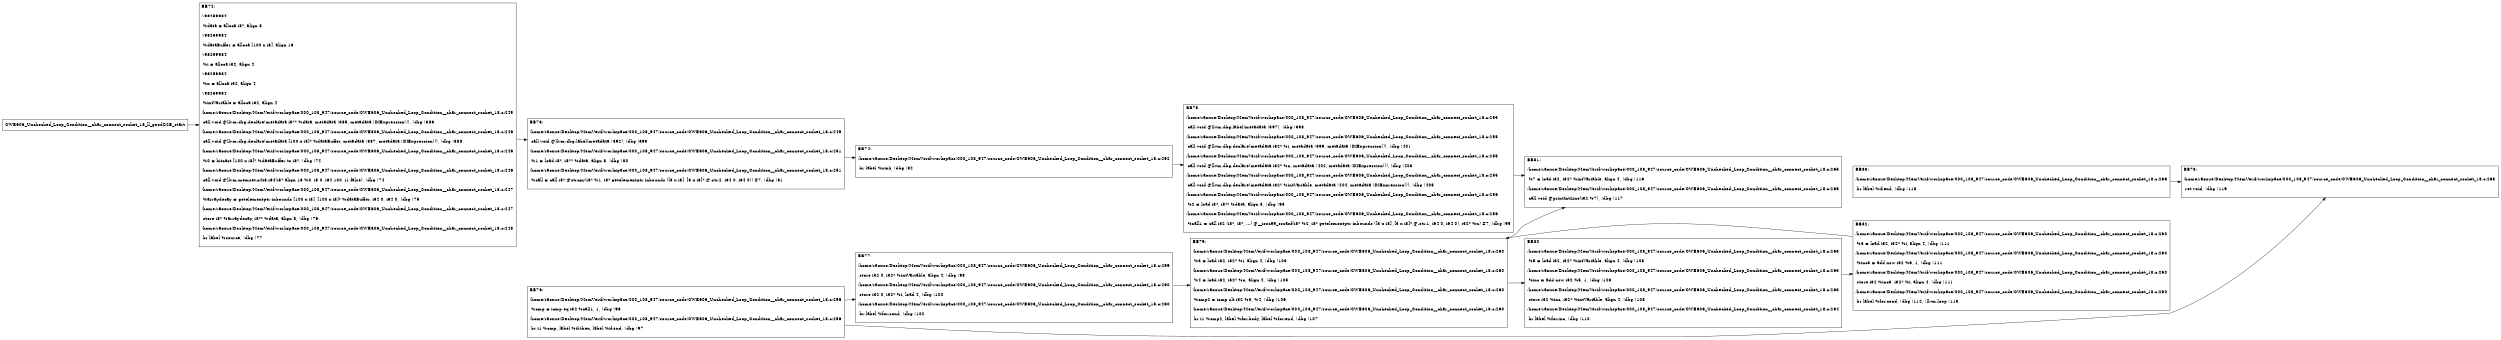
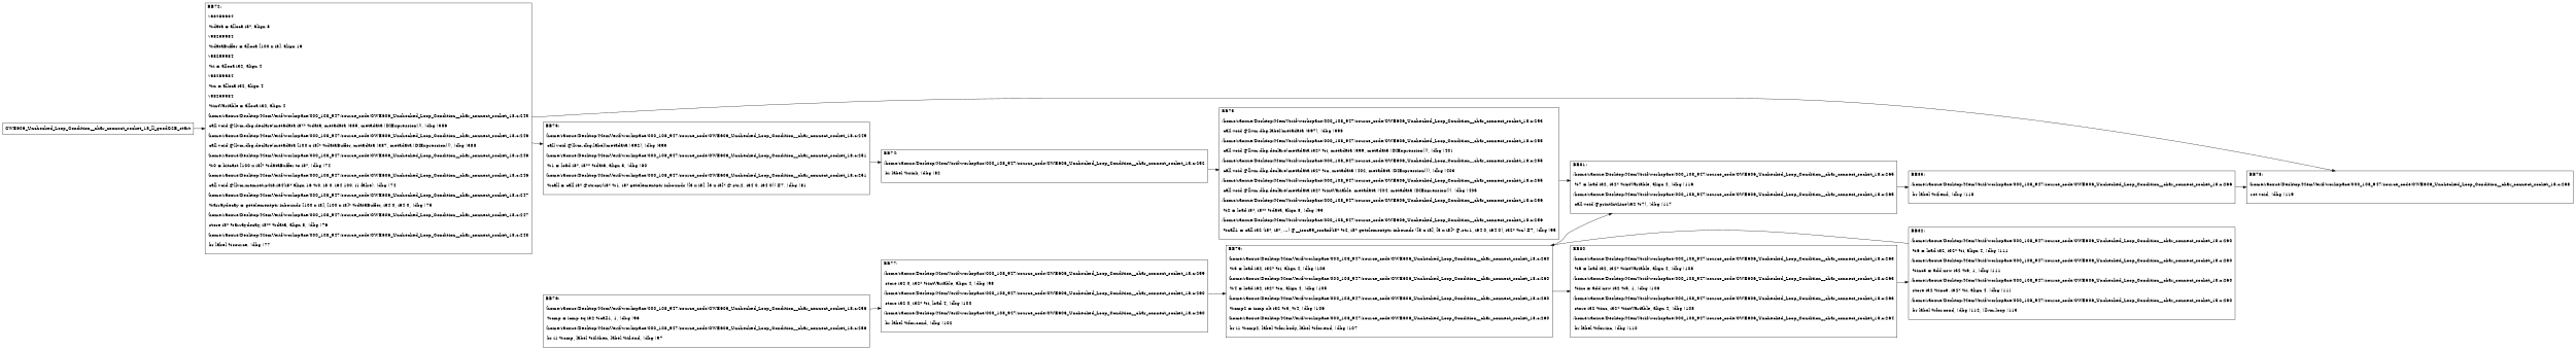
  digraph {
    rankdir=LR
    node [shape=record]
    n1 [label="{CWE606_Unchecked_Loop_Condition__char_connect_socket_18_ll_goodG2B_start}"]
    n2 [label="{BB72:\l\l/:98259984\l\n  %data = alloca i8*, align 8\l\n/:98259984\l\n  %dataBuffer = alloca [100 x i8], align 16\l\n/:98259984\l\n  %i = alloca i32, align 4\l\n/:98259984\l\n  %n = alloca i32, align 4\l\n/:98259984\l\n  %intVariable = alloca i32, align 4\l\n/home/raoxue/Desktop/MemVerif/workspace/000_108_947/source_code/CWE606_Unchecked_Loop_Condition__char_connect_socket_18.c:245\l\n  call void @llvm.dbg.declare(metadata i8** %data, metadata !385, metadata !DIExpression()), !dbg !386\l\n/home/raoxue/Desktop/MemVerif/workspace/000_108_947/source_code/CWE606_Unchecked_Loop_Condition__char_connect_socket_18.c:246\l\n  call void @llvm.dbg.declare(metadata [100 x i8]* %dataBuffer, metadata !387, metadata !DIExpression()), !dbg !388\l\n/home/raoxue/Desktop/MemVerif/workspace/000_108_947/source_code/CWE606_Unchecked_Loop_Condition__char_connect_socket_18.c:246\l\n  %0 = bitcast [100 x i8]* %dataBuffer to i8*, !dbg !74\l\n/home/raoxue/Desktop/MemVerif/workspace/000_108_947/source_code/CWE606_Unchecked_Loop_Condition__char_connect_socket_18.c:246\l\n  call void @llvm.memset.p0i8.i64(i8* align 16 %0, i8 0, i64 100, i1 false), !dbg !74\l\n/home/raoxue/Desktop/MemVerif/workspace/000_108_947/source_code/CWE606_Unchecked_Loop_Condition__char_connect_socket_18.c:247\l\n  %arraydecay = getelementptr inbounds [100 x i8], [100 x i8]* %dataBuffer, i64 0, i64 0, !dbg !75\l\n/home/raoxue/Desktop/MemVerif/workspace/000_108_947/source_code/CWE606_Unchecked_Loop_Condition__char_connect_socket_18.c:247\l\n  store i8* %arraydecay, i8** %data, align 8, !dbg !76\l\n/home/raoxue/Desktop/MemVerif/workspace/000_108_947/source_code/CWE606_Unchecked_Loop_Condition__char_connect_socket_18.c:248\l\n  br label %source, !dbg !77\l\n}"]
    n3 [label="{BB73:\l\l/home/raoxue/Desktop/MemVerif/workspace/000_108_947/source_code/CWE606_Unchecked_Loop_Condition__char_connect_socket_18.c:249\l\n  call void @llvm.dbg.label(metadata !392), !dbg !393\l\n/home/raoxue/Desktop/MemVerif/workspace/000_108_947/source_code/CWE606_Unchecked_Loop_Condition__char_connect_socket_18.c:251\l\n  %1 = load i8*, i8** %data, align 8, !dbg !80\l\n/home/raoxue/Desktop/MemVerif/workspace/000_108_947/source_code/CWE606_Unchecked_Loop_Condition__char_connect_socket_18.c:251\l\n  %call = call i8* @strcpy(i8* %1, i8* getelementptr inbounds ([3 x i8], [3 x i8]* @.str.2, i64 0, i64 0)) #7, !dbg !81\l\n}"]
    n4 [label="{BB74:\l\l/home/raoxue/Desktop/MemVerif/workspace/000_108_947/source_code/CWE606_Unchecked_Loop_Condition__char_connect_socket_18.c:252\l\n  br label %sink, !dbg !82\l\n}"]
    n5 [label="{BB75:\l\l/home/raoxue/Desktop/MemVerif/workspace/000_108_947/source_code/CWE606_Unchecked_Loop_Condition__char_connect_socket_18.c:253\l\n  call void @llvm.dbg.label(metadata !397), !dbg !398\l\n/home/raoxue/Desktop/MemVerif/workspace/000_108_947/source_code/CWE606_Unchecked_Loop_Condition__char_connect_socket_18.c:255\l\n  call void @llvm.dbg.declare(metadata i32* %i, metadata !399, metadata !DIExpression()), !dbg !401\l\n/home/raoxue/Desktop/MemVerif/workspace/000_108_947/source_code/CWE606_Unchecked_Loop_Condition__char_connect_socket_18.c:255\l\n  call void @llvm.dbg.declare(metadata i32* %n, metadata !402, metadata !DIExpression()), !dbg !403\l\n/home/raoxue/Desktop/MemVerif/workspace/000_108_947/source_code/CWE606_Unchecked_Loop_Condition__char_connect_socket_18.c:255\l\n  call void @llvm.dbg.declare(metadata i32* %intVariable, metadata !404, metadata !DIExpression()), !dbg !405\l\n/home/raoxue/Desktop/MemVerif/workspace/000_108_947/source_code/CWE606_Unchecked_Loop_Condition__char_connect_socket_18.c:256\l\n  %2 = load i8*, i8** %data, align 8, !dbg !93\l\n/home/raoxue/Desktop/MemVerif/workspace/000_108_947/source_code/CWE606_Unchecked_Loop_Condition__char_connect_socket_18.c:256\l\n  %call1 = call i32 (i8*, i8*, ...) @__isoc99_sscanf(i8* %2, i8* getelementptr inbounds ([3 x i8], [3 x i8]* @.str.1, i64 0, i64 0), i32* %n) #7, !dbg !95\l\n}"]
    n6 [label="{BB81:\l\l/home/raoxue/Desktop/MemVerif/workspace/000_108_947/source_code/CWE606_Unchecked_Loop_Condition__char_connect_socket_18.c:265\l\n  %7 = load i32, i32* %intVariable, align 4, !dbg !116\l\n/home/raoxue/Desktop/MemVerif/workspace/000_108_947/source_code/CWE606_Unchecked_Loop_Condition__char_connect_socket_18.c:265\l\n  call void @printIntLine(i32 %7), !dbg !117\l\n}"]
    n7 [label="{BB76:\l\l/home/raoxue/Desktop/MemVerif/workspace/000_108_947/source_code/CWE606_Unchecked_Loop_Condition__char_connect_socket_18.c:256\l\n  %cmp = icmp eq i32 %call1, 1, !dbg !96\l\n/home/raoxue/Desktop/MemVerif/workspace/000_108_947/source_code/CWE606_Unchecked_Loop_Condition__char_connect_socket_18.c:256\l\n  br i1 %cmp, label %if.then, label %if.end, !dbg !97\l\n}"]
    n8 [label="{BB77:\l\l/home/raoxue/Desktop/MemVerif/workspace/000_108_947/source_code/CWE606_Unchecked_Loop_Condition__char_connect_socket_18.c:259\l\n  store i32 0, i32* %intVariable, align 4, !dbg !98\l\n/home/raoxue/Desktop/MemVerif/workspace/000_108_947/source_code/CWE606_Unchecked_Loop_Condition__char_connect_socket_18.c:260\l\n  store i32 0, i32* %i, load 4, !dbg !100\l\n/home/raoxue/Desktop/MemVerif/workspace/000_108_947/source_code/CWE606_Unchecked_Loop_Condition__char_connect_socket_18.c:260\l\n  br label %for.cond, !dbg !102\l\n}"]
    n9 [label="{BB78:\l\l/home/raoxue/Desktop/MemVerif/workspace/000_108_947/source_code/CWE606_Unchecked_Loop_Condition__char_connect_socket_18.c:268\l\n  ret void, !dbg !119\l\n}"]
    n10 [label="{BB79:\l\l/home/raoxue/Desktop/MemVerif/workspace/000_108_947/source_code/CWE606_Unchecked_Loop_Condition__char_connect_socket_18.c:260\l\n  %3 = load i32, i32* %i, align 4, !dbg !103\l\n/home/raoxue/Desktop/MemVerif/workspace/000_108_947/source_code/CWE606_Unchecked_Loop_Condition__char_connect_socket_18.c:260\l\n  %4 = load i32, i32* %n, align 4, !dbg !105\l\n/home/raoxue/Desktop/MemVerif/workspace/000_108_947/source_code/CWE606_Unchecked_Loop_Condition__char_connect_socket_18.c:260\l\n  %cmp2 = icmp slt i32 %3, %4, !dbg !106\l\n/home/raoxue/Desktop/MemVerif/workspace/000_108_947/source_code/CWE606_Unchecked_Loop_Condition__char_connect_socket_18.c:260\l\n  br i1 %cmp2, label %for.body, label %for.end, !dbg !107\l\n}"]
    n11 [label="{BB80:\l\l/home/raoxue/Desktop/MemVerif/workspace/000_108_947/source_code/CWE606_Unchecked_Loop_Condition__char_connect_socket_18.c:263\l\n  %5 = load i32, i32* %intVariable, align 4, !dbg !108\l\n/home/raoxue/Desktop/MemVerif/workspace/000_108_947/source_code/CWE606_Unchecked_Loop_Condition__char_connect_socket_18.c:263\l\n  %inc = add nsw i32 %5, 1, !dbg !108\l\n/home/raoxue/Desktop/MemVerif/workspace/000_108_947/source_code/CWE606_Unchecked_Loop_Condition__char_connect_socket_18.c:263\l\n  store i32 %inc, i32* %intVariable, align 4, !dbg !108\l\n/home/raoxue/Desktop/MemVerif/workspace/000_108_947/source_code/CWE606_Unchecked_Loop_Condition__char_connect_socket_18.c:264\l\n  br label %for.inc, !dbg !110\l\n}"]
    n12 [label="{BB82:\l\l/home/raoxue/Desktop/MemVerif/workspace/000_108_947/source_code/CWE606_Unchecked_Loop_Condition__char_connect_socket_18.c:260\l\n  %6 = load i32, i32* %i, align 4, !dbg !111\l\n/home/raoxue/Desktop/MemVerif/workspace/000_108_947/source_code/CWE606_Unchecked_Loop_Condition__char_connect_socket_18.c:260\l\n  %inc3 = add nsw i32 %6, 1, !dbg !111\l\n/home/raoxue/Desktop/MemVerif/workspace/000_108_947/source_code/CWE606_Unchecked_Loop_Condition__char_connect_socket_18.c:260\l\n  store i32 %inc3, i32* %i, align 4, !dbg !111\l\n/home/raoxue/Desktop/MemVerif/workspace/000_108_947/source_code/CWE606_Unchecked_Loop_Condition__char_connect_socket_18.c:260\l\n  br label %for.cond, !dbg !112, !llvm.loop !113\l\n}"]
    n13 [label="{BB83:\l\l/home/raoxue/Desktop/MemVerif/workspace/000_108_947/source_code/CWE606_Unchecked_Loop_Condition__char_connect_socket_18.c:266\l\n  br label %if.end, !dbg !118\l\n}"]
    n1 -> n2
    n2 -> n3
    n3 -> n4
    n4 -> n5
    n5 -> n6
+   n6 -> n13
    n7 -> n8
-   n7 -> n9
+   n2 -> n9
    n8 -> n10
    n10 -> n6
    n10 -> n11
    n11 -> n12
    n12 -> n10
    n13 -> n9
  }
